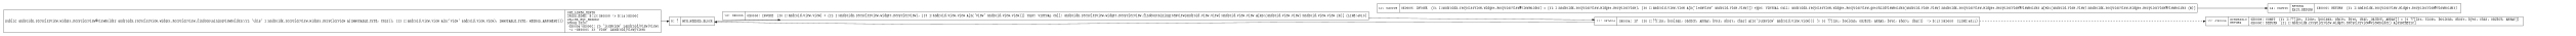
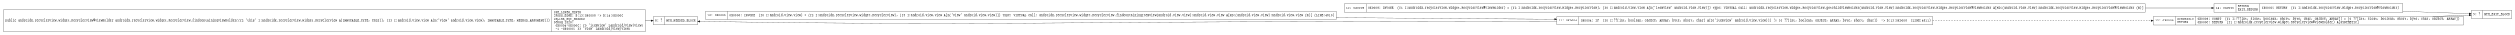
  digraph {
    fontname="Courier Prime"
    rankdir=LR
    node [fontname="Courier Prime" shape=record]
    edge [fontname="Courier Prime"]
    n1 [label="{8\:\ ?|MTH_NEEDED_BLOCK\l}"]
    n2 [label="{10\:\ 0x0000|0x0000: INVOKE  (r0 I:android.view.View) = (r2 I:androidx.recyclerview.widget.RecyclerView), (r3 I:android.view.View A[D('view' android.view.View)]) type: VIRTUAL call: androidx.recyclerview.widget.RecyclerView.findContainingItemView(android.view.View):android.view.View A[MD:(android.view.View):android.view.View (m)] (LINE:4810)\l}"]
    n3 [label="{11\:\ 0x0004|0x0004: IF  (r0 I:??[int, boolean, OBJECT, ARRAY, byte, short, char] A[D('itemView' android.view.View)]) != (0 ??[int, boolean, OBJECT, ARRAY, byte, short, char])  \-\> B:13:0x0008  (LINE:4811)\l}"]
    n4 [label="{12\:\ 0x0006|SYNTHETIC\lRETURN\l|0x0006: CONST  (r1 I:??[int, float, boolean, short, byte, char, OBJECT, ARRAY]) = (0 ??[int, float, boolean, short, byte, char, OBJECT, ARRAY]) \l0x000c: RETURN  (r1 I:androidx.recyclerview.widget.RecyclerView$ViewHolder) A[SYNTHETIC]\l}"]
+   n5 [label="{9\:\ ?|MTH_EXIT_BLOCK\l}"]
    n6 [label="{13\:\ 0x0008|0x0008: INVOKE  (r1 I:androidx.recyclerview.widget.RecyclerView$ViewHolder) = (r2 I:androidx.recyclerview.widget.RecyclerView), (r0 I:android.view.View A[D('itemView' android.view.View)]) type: VIRTUAL call: androidx.recyclerview.widget.RecyclerView.getChildViewHolder(android.view.View):androidx.recyclerview.widget.RecyclerView$ViewHolder A[MD:(android.view.View):androidx.recyclerview.widget.RecyclerView$ViewHolder (m)]\l}"]
    n7 [label="{14\:\ 0x000c|RETURN\lEXIT_RETURN\l|0x000c: RETURN  (r1 I:androidx.recyclerview.widget.RecyclerView$ViewHolder) \l}"]
    n8 [label="{public androidx.recyclerview.widget.RecyclerView$ViewHolder androidx.recyclerview.widget.RecyclerView.findContainingViewHolder((r2 'this' I:androidx.recyclerview.widget.RecyclerView A[IMMUTABLE_TYPE, THIS]), (r3 I:android.view.View A[D('view' android.view.View), IMMUTABLE_TYPE, METHOD_ARGUMENT]))  | USE_LINES_HINTS\lCROSS_EDGE: B:13:0x0008 \-\> B:14:0x000c\lINLINE_NOT_NEEDED\lDebug Info:\l  0x0004\-0x000c: r0 'itemView' Landroid\/view\/View;\l  \-1 \-0x000c: r3 'view' Landroid\/view\/View;\l}"]
-   n1 -> n2
    n2 -> n3
    n3 -> n1
    n3 -> n4 [style=dashed]
+   n4 -> n5
    n6 -> n7
+   n7 -> n5
    n8 -> n1
  }
